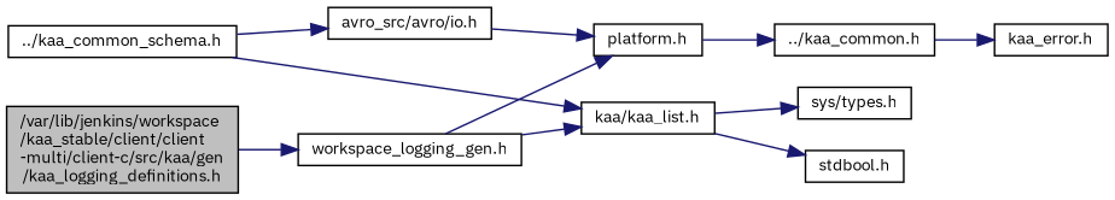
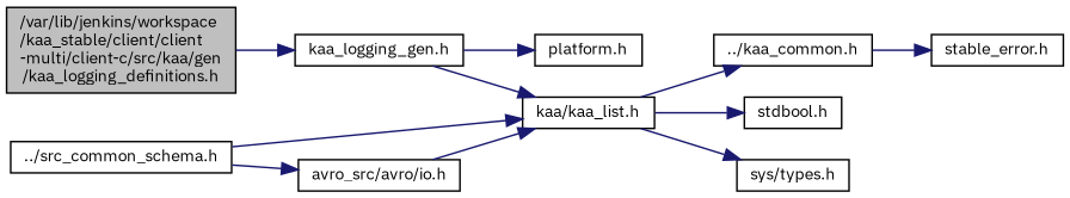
  digraph {
    fontname="IBM Plex Sans"
    rankdir=LR
    node [color=black fontname="IBM Plex Sans" fontsize=10 shape=record]
    edge [color=midnightblue fontname="IBM Plex Sans" fontsize=10 labelfontname=FreeSans labelfontsize=10 style=solid]
    n1 [fillcolor=grey75 fontcolor=black height=0.2 label="/var/lib/jenkins/workspace\l/kaa_stable/client/client\l-multi/client-c/src/kaa/gen\l/kaa_logging_definitions.h" style=filled width=0.4]
-   n2 [height=0.2 label="workspace_logging_gen.h" width=0.4]
+   n2 [height=0.2 label="kaa_logging_gen.h" width=0.4]
    n3 [height=0.2 label="kaa/kaa_list.h" width=0.4]
    n4 [height=0.2 label="platform.h" width=0.4]
-   n5 [height=0.2 label="../kaa_common_schema.h" width=0.4]
+   n5 [height=0.2 label="../src_common_schema.h" width=0.4]
    n6 [height=0.2 label="avro_src/avro/io.h" width=0.4]
    n7 [height=0.2 label="../kaa_common.h" width=0.4]
    n8 [height=0.2 label="stdbool.h" width=0.4]
    n9 [height=0.2 label="sys/types.h" width=0.4]
-   n10 [height=0.2 label="kaa_error.h" width=0.4]
+   n10 [height=0.2 label="stable_error.h" width=0.4]
    n1 -> n2
    n2 -> n3
    n2 -> n4
-   n4 -> n7
+   n3 -> n7
    n3 -> n8
    n3 -> n9
    n5 -> n3
    n5 -> n6
-   n6 -> n4
+   n6 -> n3
    n7 -> n10
  }
